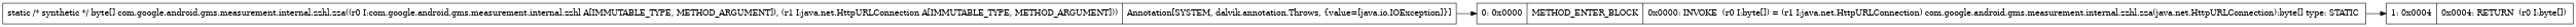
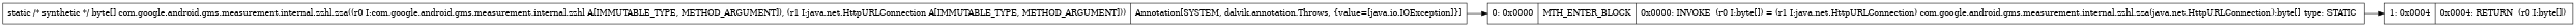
  digraph {
    rankdir=LR
    node [shape=record]
-   n1 [label="{0\:\ 0x0000|METHOD_ENTER_BLOCK\l|0x0000: INVOKE  (r0 I:byte[]) = (r1 I:java.net.HttpURLConnection) com.google.android.gms.measurement.internal.zzhl.zza(java.net.HttpURLConnection):byte[] type: STATIC \l}"]
+   n1 [label="{0\:\ 0x0000|MTH_ENTER_BLOCK\l|0x0000: INVOKE  (r0 I:byte[]) = (r1 I:java.net.HttpURLConnection) com.google.android.gms.measurement.internal.zzhl.zza(java.net.HttpURLConnection):byte[] type: STATIC \l}"]
    n2 [label="{1\:\ 0x0004|0x0004: RETURN  (r0 I:byte[]) \l}"]
    n3 [label="{static \/* synthetic *\/ byte[] com.google.android.gms.measurement.internal.zzhl.zza((r0 I:com.google.android.gms.measurement.internal.zzhl A[IMMUTABLE_TYPE, METHOD_ARGUMENT]), (r1 I:java.net.HttpURLConnection A[IMMUTABLE_TYPE, METHOD_ARGUMENT]))  | Annotation[SYSTEM, dalvik.annotation.Throws, \{value=[java.io.IOException]\}]\l}"]
    n1 -> n2
    n3 -> n1
  }
